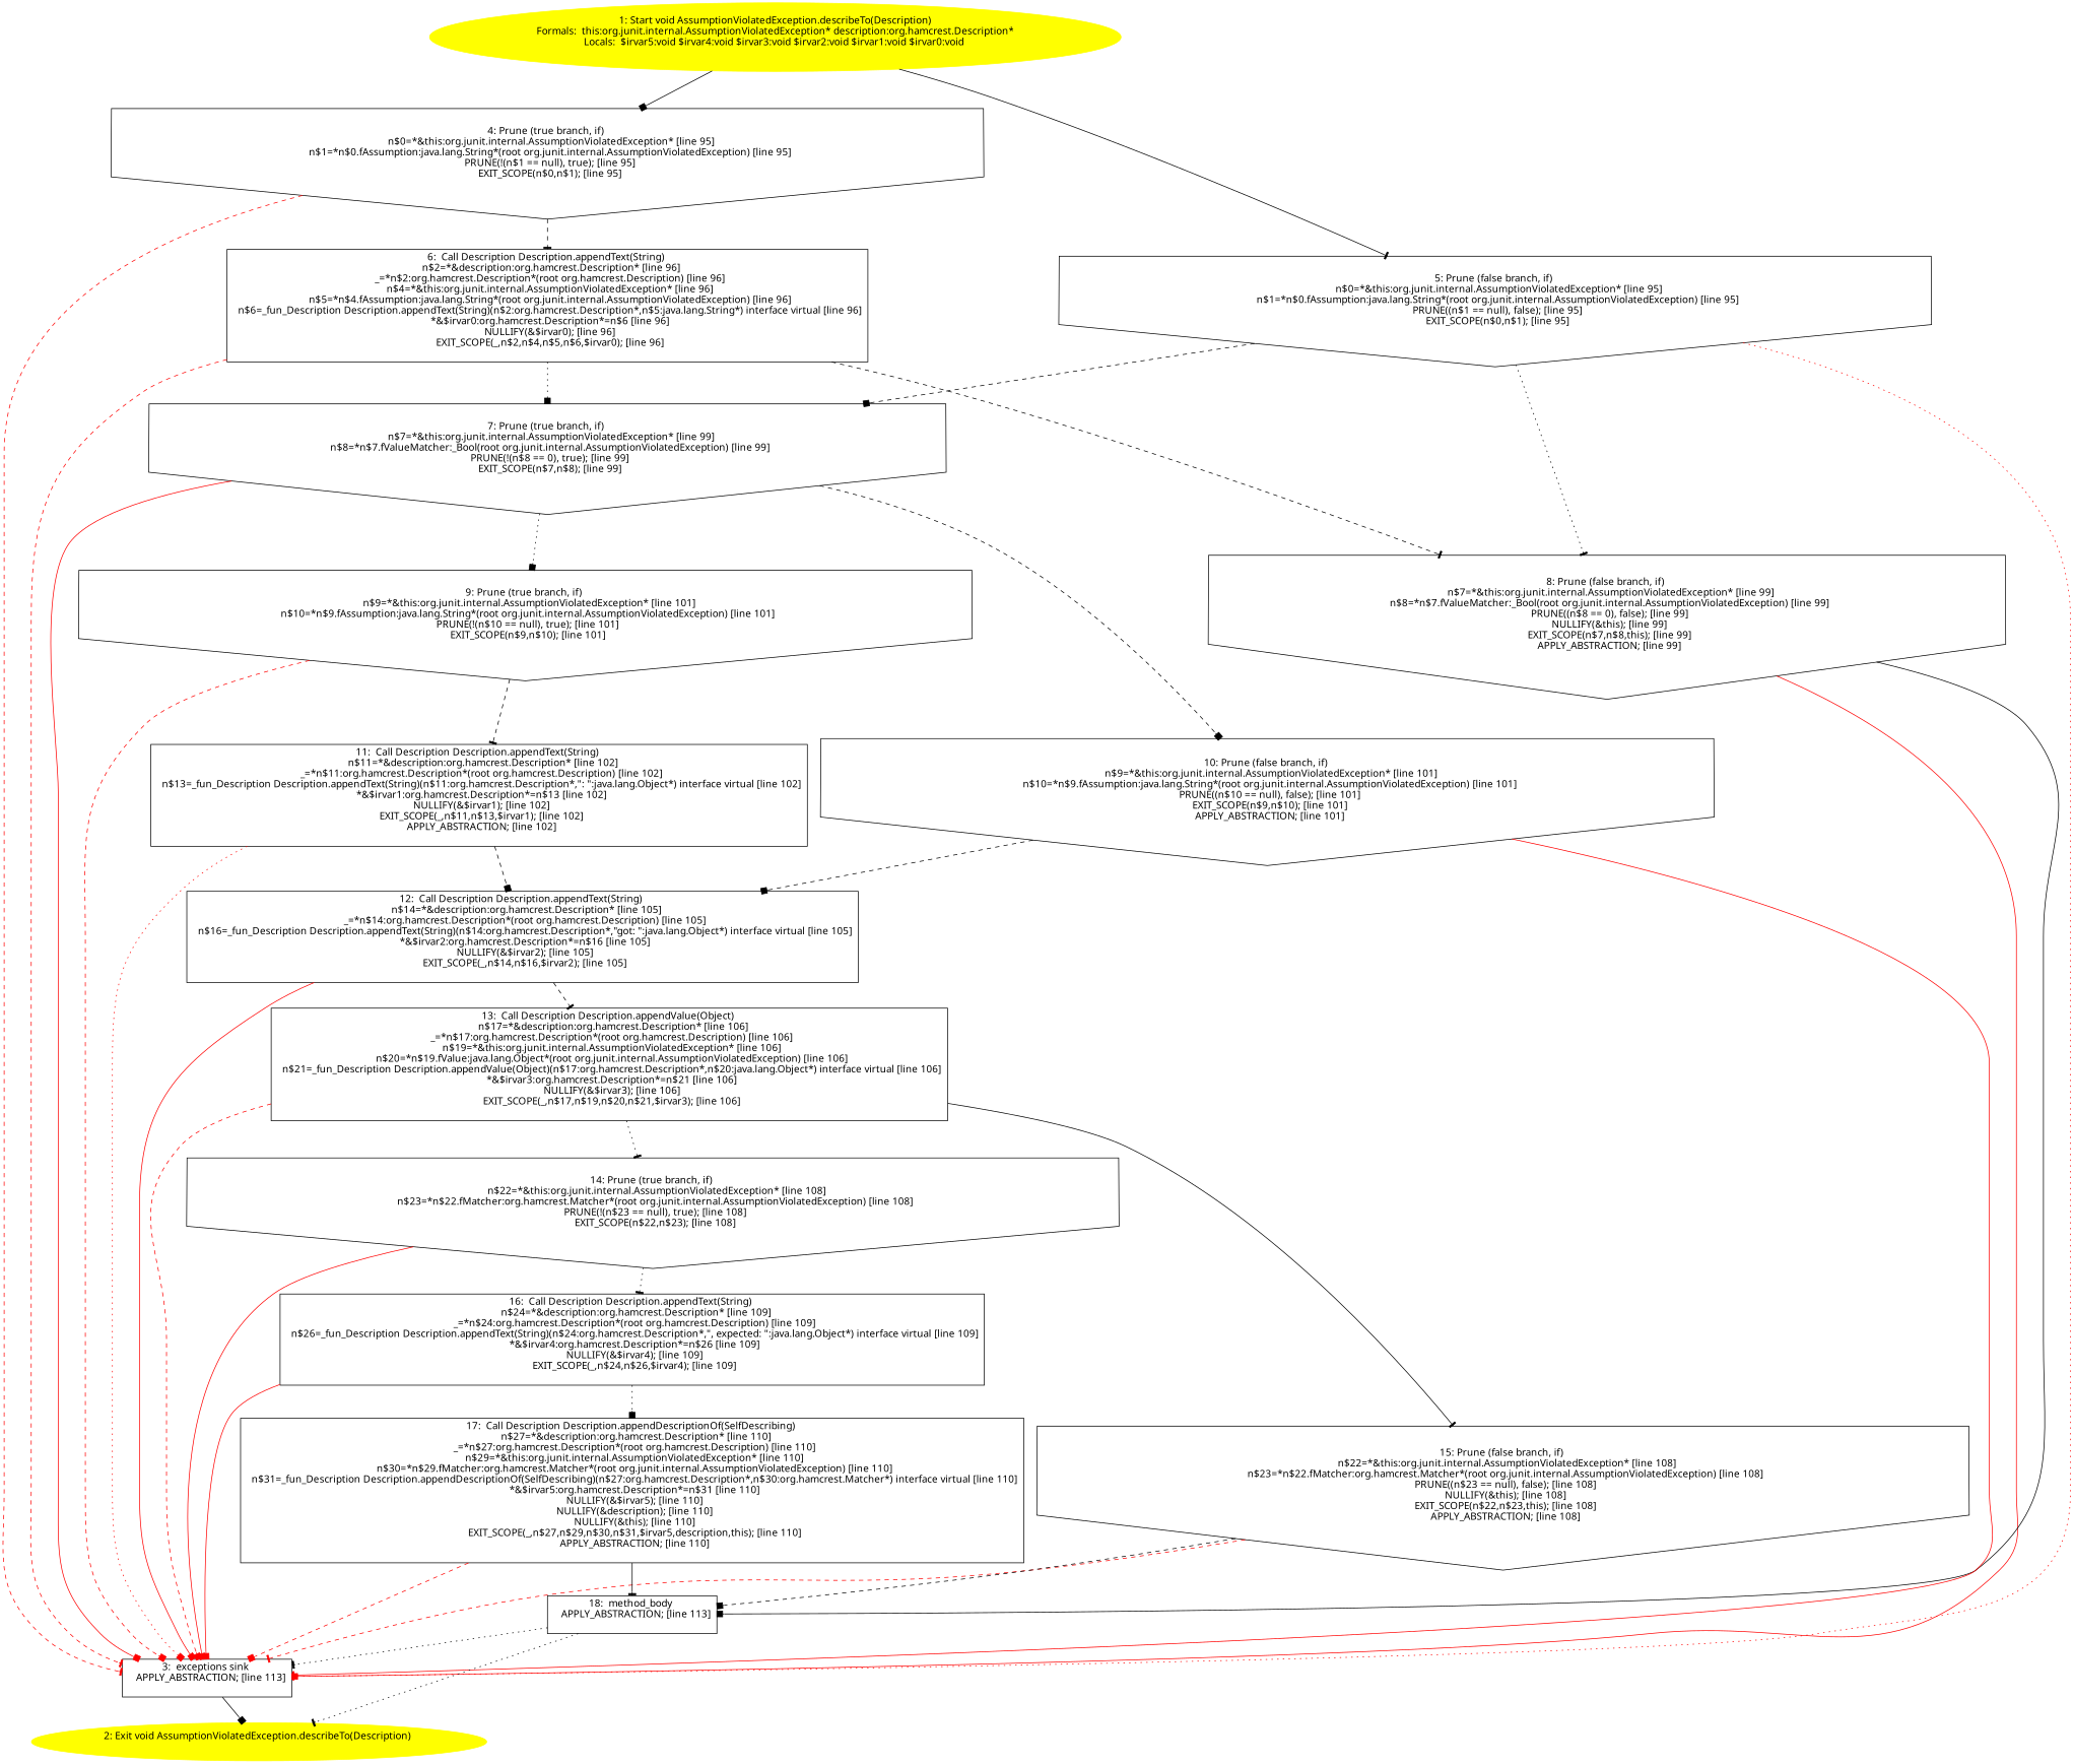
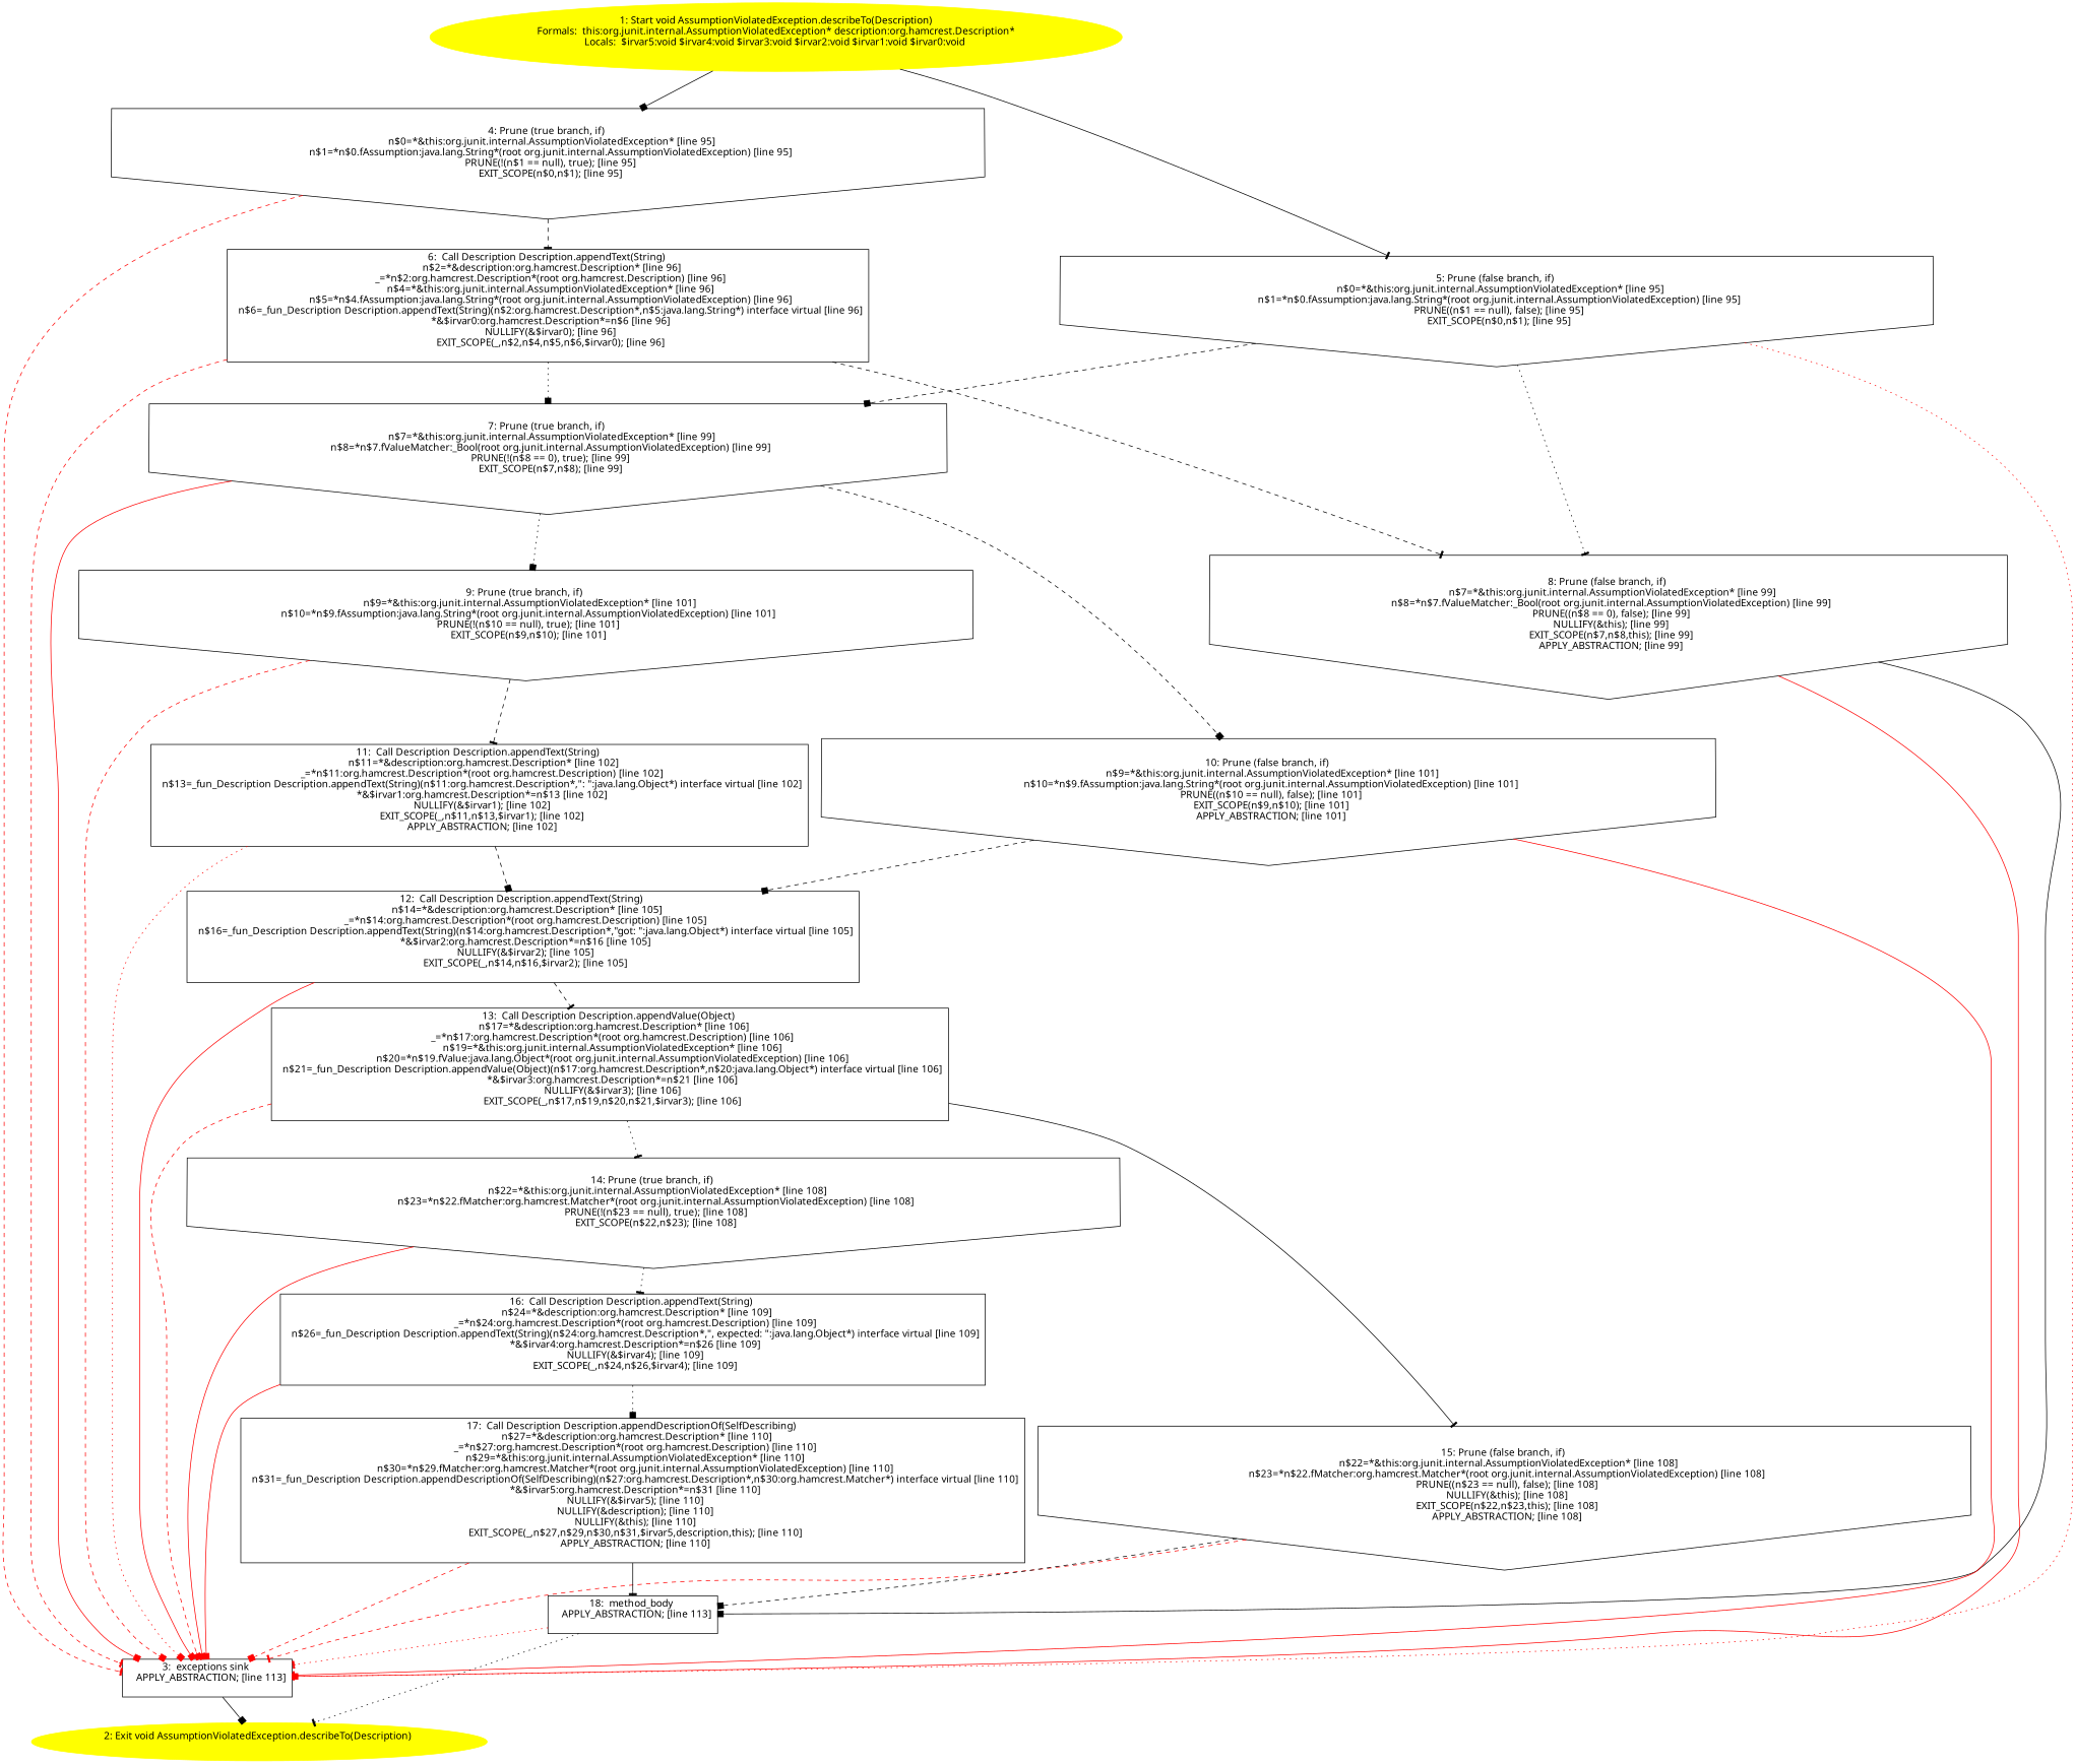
  digraph {
    fontname="Noto Sans"
    node [fontname="Noto Sans" shape=invhouse]
    edge [style=dashed arrowhead=box fontname="Noto Sans"]
    n1 [color=yellow label="1: Start void AssumptionViolatedException.describeTo(Description)\nFormals:  this:org.junit.internal.AssumptionViolatedException* description:org.hamcrest.Description*\nLocals:  $irvar5:void $irvar4:void $irvar3:void $irvar2:void $irvar1:void $irvar0:void \n  " style=filled shape=""]
    n2 [label="4: Prune (true branch, if) \n   n$0=*&this:org.junit.internal.AssumptionViolatedException* [line 95]\n  n$1=*n$0.fAssumption:java.lang.String*(root org.junit.internal.AssumptionViolatedException) [line 95]\n  PRUNE(!(n$1 == null), true); [line 95]\n  EXIT_SCOPE(n$0,n$1); [line 95]\n "]
    n3 [label="5: Prune (false branch, if) \n   n$0=*&this:org.junit.internal.AssumptionViolatedException* [line 95]\n  n$1=*n$0.fAssumption:java.lang.String*(root org.junit.internal.AssumptionViolatedException) [line 95]\n  PRUNE((n$1 == null), false); [line 95]\n  EXIT_SCOPE(n$0,n$1); [line 95]\n "]
    n4 [label="3:  exceptions sink \n   APPLY_ABSTRACTION; [line 113]\n " shape=box]
    n5 [label="6:  Call Description Description.appendText(String) \n   n$2=*&description:org.hamcrest.Description* [line 96]\n  _=*n$2:org.hamcrest.Description*(root org.hamcrest.Description) [line 96]\n  n$4=*&this:org.junit.internal.AssumptionViolatedException* [line 96]\n  n$5=*n$4.fAssumption:java.lang.String*(root org.junit.internal.AssumptionViolatedException) [line 96]\n  n$6=_fun_Description Description.appendText(String)(n$2:org.hamcrest.Description*,n$5:java.lang.String*) interface virtual [line 96]\n  *&$irvar0:org.hamcrest.Description*=n$6 [line 96]\n  NULLIFY(&$irvar0); [line 96]\n  EXIT_SCOPE(_,n$2,n$4,n$5,n$6,$irvar0); [line 96]\n " shape=box]
    n6 [label="7: Prune (true branch, if) \n   n$7=*&this:org.junit.internal.AssumptionViolatedException* [line 99]\n  n$8=*n$7.fValueMatcher:_Bool(root org.junit.internal.AssumptionViolatedException) [line 99]\n  PRUNE(!(n$8 == 0), true); [line 99]\n  EXIT_SCOPE(n$7,n$8); [line 99]\n "]
    n7 [label="8: Prune (false branch, if) \n   n$7=*&this:org.junit.internal.AssumptionViolatedException* [line 99]\n  n$8=*n$7.fValueMatcher:_Bool(root org.junit.internal.AssumptionViolatedException) [line 99]\n  PRUNE((n$8 == 0), false); [line 99]\n  NULLIFY(&this); [line 99]\n  EXIT_SCOPE(n$7,n$8,this); [line 99]\n  APPLY_ABSTRACTION; [line 99]\n "]
    n8 [color=yellow label="2: Exit void AssumptionViolatedException.describeTo(Description) \n  " style=filled shape=""]
    n9 [label="9: Prune (true branch, if) \n   n$9=*&this:org.junit.internal.AssumptionViolatedException* [line 101]\n  n$10=*n$9.fAssumption:java.lang.String*(root org.junit.internal.AssumptionViolatedException) [line 101]\n  PRUNE(!(n$10 == null), true); [line 101]\n  EXIT_SCOPE(n$9,n$10); [line 101]\n "]
    n10 [label="10: Prune (false branch, if) \n   n$9=*&this:org.junit.internal.AssumptionViolatedException* [line 101]\n  n$10=*n$9.fAssumption:java.lang.String*(root org.junit.internal.AssumptionViolatedException) [line 101]\n  PRUNE((n$10 == null), false); [line 101]\n  EXIT_SCOPE(n$9,n$10); [line 101]\n  APPLY_ABSTRACTION; [line 101]\n "]
    n11 [label="18:  method_body \n   APPLY_ABSTRACTION; [line 113]\n " shape=box]
    n12 [label="11:  Call Description Description.appendText(String) \n   n$11=*&description:org.hamcrest.Description* [line 102]\n  _=*n$11:org.hamcrest.Description*(root org.hamcrest.Description) [line 102]\n  n$13=_fun_Description Description.appendText(String)(n$11:org.hamcrest.Description*,\": \":java.lang.Object*) interface virtual [line 102]\n  *&$irvar1:org.hamcrest.Description*=n$13 [line 102]\n  NULLIFY(&$irvar1); [line 102]\n  EXIT_SCOPE(_,n$11,n$13,$irvar1); [line 102]\n  APPLY_ABSTRACTION; [line 102]\n " shape=box]
    n13 [label="12:  Call Description Description.appendText(String) \n   n$14=*&description:org.hamcrest.Description* [line 105]\n  _=*n$14:org.hamcrest.Description*(root org.hamcrest.Description) [line 105]\n  n$16=_fun_Description Description.appendText(String)(n$14:org.hamcrest.Description*,\"got: \":java.lang.Object*) interface virtual [line 105]\n  *&$irvar2:org.hamcrest.Description*=n$16 [line 105]\n  NULLIFY(&$irvar2); [line 105]\n  EXIT_SCOPE(_,n$14,n$16,$irvar2); [line 105]\n " shape=box]
    n14 [label="13:  Call Description Description.appendValue(Object) \n   n$17=*&description:org.hamcrest.Description* [line 106]\n  _=*n$17:org.hamcrest.Description*(root org.hamcrest.Description) [line 106]\n  n$19=*&this:org.junit.internal.AssumptionViolatedException* [line 106]\n  n$20=*n$19.fValue:java.lang.Object*(root org.junit.internal.AssumptionViolatedException) [line 106]\n  n$21=_fun_Description Description.appendValue(Object)(n$17:org.hamcrest.Description*,n$20:java.lang.Object*) interface virtual [line 106]\n  *&$irvar3:org.hamcrest.Description*=n$21 [line 106]\n  NULLIFY(&$irvar3); [line 106]\n  EXIT_SCOPE(_,n$17,n$19,n$20,n$21,$irvar3); [line 106]\n " shape=box]
    n15 [label="14: Prune (true branch, if) \n   n$22=*&this:org.junit.internal.AssumptionViolatedException* [line 108]\n  n$23=*n$22.fMatcher:org.hamcrest.Matcher*(root org.junit.internal.AssumptionViolatedException) [line 108]\n  PRUNE(!(n$23 == null), true); [line 108]\n  EXIT_SCOPE(n$22,n$23); [line 108]\n "]
    n16 [label="15: Prune (false branch, if) \n   n$22=*&this:org.junit.internal.AssumptionViolatedException* [line 108]\n  n$23=*n$22.fMatcher:org.hamcrest.Matcher*(root org.junit.internal.AssumptionViolatedException) [line 108]\n  PRUNE((n$23 == null), false); [line 108]\n  NULLIFY(&this); [line 108]\n  EXIT_SCOPE(n$22,n$23,this); [line 108]\n  APPLY_ABSTRACTION; [line 108]\n "]
    n17 [label="16:  Call Description Description.appendText(String) \n   n$24=*&description:org.hamcrest.Description* [line 109]\n  _=*n$24:org.hamcrest.Description*(root org.hamcrest.Description) [line 109]\n  n$26=_fun_Description Description.appendText(String)(n$24:org.hamcrest.Description*,\", expected: \":java.lang.Object*) interface virtual [line 109]\n  *&$irvar4:org.hamcrest.Description*=n$26 [line 109]\n  NULLIFY(&$irvar4); [line 109]\n  EXIT_SCOPE(_,n$24,n$26,$irvar4); [line 109]\n " shape=box]
    n18 [label="17:  Call Description Description.appendDescriptionOf(SelfDescribing) \n   n$27=*&description:org.hamcrest.Description* [line 110]\n  _=*n$27:org.hamcrest.Description*(root org.hamcrest.Description) [line 110]\n  n$29=*&this:org.junit.internal.AssumptionViolatedException* [line 110]\n  n$30=*n$29.fMatcher:org.hamcrest.Matcher*(root org.junit.internal.AssumptionViolatedException) [line 110]\n  n$31=_fun_Description Description.appendDescriptionOf(SelfDescribing)(n$27:org.hamcrest.Description*,n$30:org.hamcrest.Matcher*) interface virtual [line 110]\n  *&$irvar5:org.hamcrest.Description*=n$31 [line 110]\n  NULLIFY(&$irvar5); [line 110]\n  NULLIFY(&description); [line 110]\n  NULLIFY(&this); [line 110]\n  EXIT_SCOPE(_,n$27,n$29,n$30,n$31,$irvar5,description,this); [line 110]\n  APPLY_ABSTRACTION; [line 110]\n " shape=box]
    n1 -> n2 [style=solid]
    n1 -> n3 [style=solid arrowhead=tee]
    n2 -> n4 [color=red arrowhead=tee]
    n2 -> n5 [arrowhead=tee]
    n3 -> n4 [color=red style=dotted arrowhead=tee]
    n3 -> n6
    n3 -> n7 [style=dotted arrowhead=tee]
    n4 -> n8 [style=solid]
    n5 -> n4 [color=red arrowhead=tee]
    n5 -> n6 [style=dotted]
    n5 -> n7 [arrowhead=tee]
    n6 -> n4 [color=red style=solid]
    n6 -> n9 [style=dotted]
    n6 -> n10
    n7 -> n4 [color=red style=solid]
    n7 -> n11 [style=solid]
    n9 -> n4 [color=red]
    n9 -> n12 [arrowhead=tee]
    n10 -> n4 [color=red style=solid arrowhead=tee]
    n10 -> n13
-   n11 -> n4 [color=black style=dotted arrowhead=tee]
+   n11 -> n4 [color=red style=dotted arrowhead=tee]
    n11 -> n8 [style=dotted arrowhead=tee]
    n12 -> n4 [color=red style=dotted]
    n12 -> n13
    n13 -> n4 [color=red style=solid]
    n13 -> n14 [arrowhead=tee]
    n14 -> n4 [color=red]
    n14 -> n15 [style=dotted arrowhead=tee]
    n14 -> n16 [style=solid arrowhead=tee]
    n15 -> n4 [color=red style=solid]
    n15 -> n17 [style=dotted arrowhead=tee]
    n16 -> n4 [color=red arrowhead=tee]
    n16 -> n11
    n17 -> n4 [color=red style=solid]
    n17 -> n18 [style=dotted]
    n18 -> n4 [color=red]
    n18 -> n11 [style=solid arrowhead=tee]
  }
